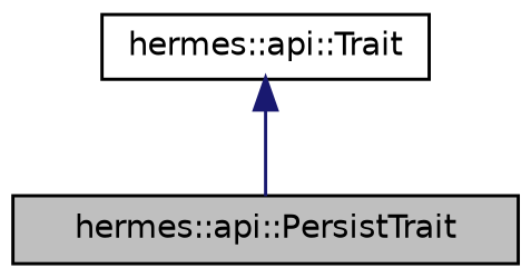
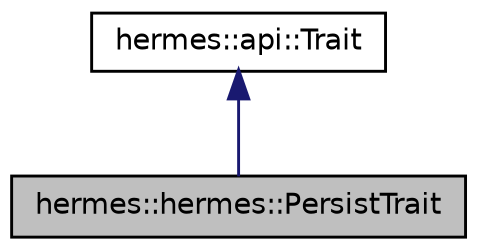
  digraph {
    node [color=black fontname=Helvetica fontsize=10 shape=record style=filled]
-   n1 [fillcolor=grey75 fontcolor=black height=0.2 label="hermes::api::PersistTrait" width=0.4]
+   n1 [fillcolor=grey75 fontcolor=black height=0.2 label="hermes::hermes::PersistTrait" width=0.4]
    n2 [fillcolor=white height=0.2 label="hermes::api::Trait" width=0.4]
    n2 -> n1 [color=midnightblue dir=back fontname=Helvetica fontsize=10 labelfontname=Helvetica labelfontsize=10 style=solid]
  }
